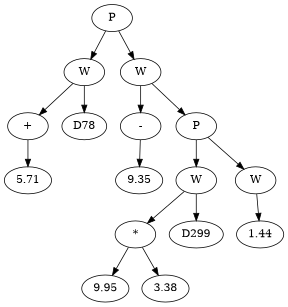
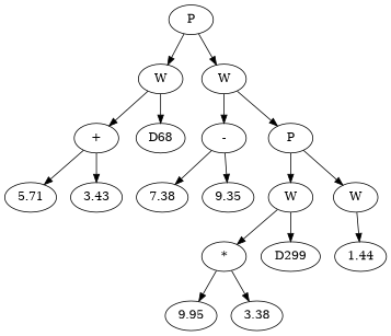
  digraph {
    n1 [label=P]
    n2 [label=W]
    n3 [label=W]
    n4 [label="+"]
-   n5 [label=D78]
+   n5 [label=D68]
    n6 [label="-"]
    n7 [label=P]
    n8 [label=5.71]
+   n9 [label=3.43]
+   n10 [label=7.38]
    n11 [label=9.35]
    n12 [label=W]
    n13 [label=W]
    n14 [label="*"]
    n15 [label=D299]
    n16 [label=1.44]
    n17 [label=9.95]
    n18 [label=3.38]
    n1 -> n2
    n1 -> n3
    n2 -> n4
    n2 -> n5
    n3 -> n6
    n3 -> n7
    n4 -> n8
+   n4 -> n9
+   n6 -> n10
    n6 -> n11
    n7 -> n12
    n7 -> n13
    n12 -> n14
    n12 -> n15
    n13 -> n16
    n14 -> n17
    n14 -> n18
  }
